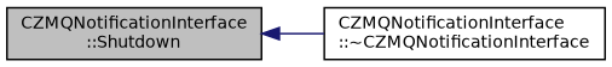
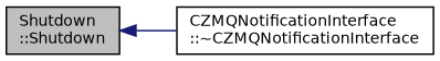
  digraph {
    rankdir=LR
    node [color=black fontname=Helvetica fontsize=10 shape=record style=filled]
-   n1 [fillcolor=grey75 fontcolor=black height=0.2 label="CZMQNotificationInterface\l::Shutdown" width=0.4]
+   n1 [fillcolor=grey75 fontcolor=black height=0.2 label="Shutdown\l::Shutdown" width=0.4]
    n2 [fillcolor=white height=0.2 label="CZMQNotificationInterface\l::~CZMQNotificationInterface" width=0.4]
    n1 -> n2 [color=midnightblue dir=back fontname=Helvetica fontsize=10 labelfontname=Helvetica labelfontsize=10 style=solid]
  }
